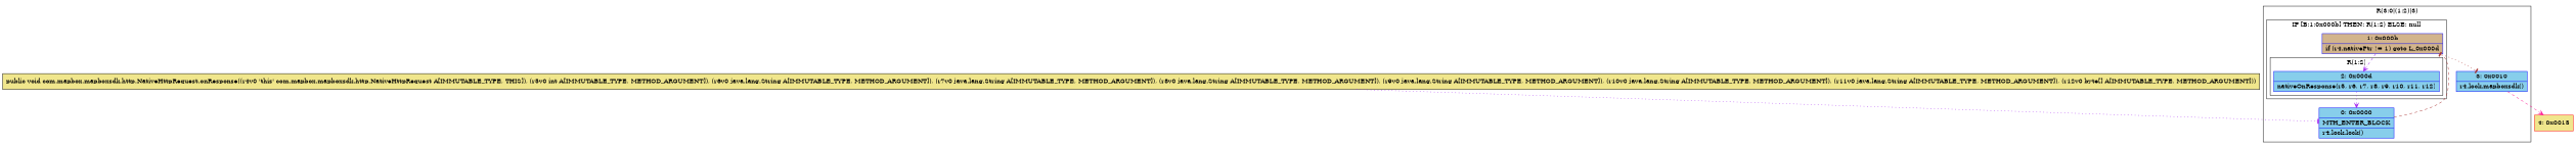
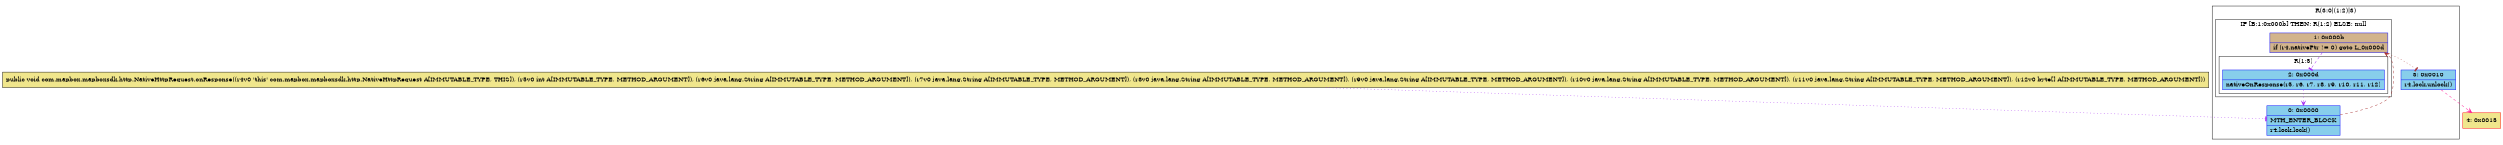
  digraph {
    node [color=blue fillcolor=skyblue shape=record style=filled]
    edge [arrowhead=vee color=purple style=dotted]
    n1 [label="{2\:\ 0x000d|nativeOnResponse(r5, r6, r7, r8, r9, r10, r11, r12)\l}"]
-   n2 [fillcolor=tan label="{1\:\ 0x000b|if (r4.nativePtr != 1) goto L_0x000d\l}"]
+   n2 [fillcolor=tan label="{1\:\ 0x000b|if (r4.nativePtr != 0) goto L_0x000d\l}"]
    n3 [label="{0\:\ 0x0000|MTH_ENTER_BLOCK\l|r4.lock.lock()\l}"]
-   n4 [label="{3\:\ 0x0010|r4.lock.mapboxsdk()\l}"]
+   n4 [label="{3\:\ 0x0010|r4.lock.unlock()\l}"]
    n5 [color=red fillcolor=khaki label="{4\:\ 0x0015}"]
    n6 [fillcolor=khaki label="{public void com.mapbox.mapboxsdk.http.NativeHttpRequest.onResponse((r4v0 'this' com.mapbox.mapboxsdk.http.NativeHttpRequest A[IMMUTABLE_TYPE, THIS]), (r5v0 int A[IMMUTABLE_TYPE, METHOD_ARGUMENT]), (r6v0 java.lang.String A[IMMUTABLE_TYPE, METHOD_ARGUMENT]), (r7v0 java.lang.String A[IMMUTABLE_TYPE, METHOD_ARGUMENT]), (r8v0 java.lang.String A[IMMUTABLE_TYPE, METHOD_ARGUMENT]), (r9v0 java.lang.String A[IMMUTABLE_TYPE, METHOD_ARGUMENT]), (r10v0 java.lang.String A[IMMUTABLE_TYPE, METHOD_ARGUMENT]), (r11v0 java.lang.String A[IMMUTABLE_TYPE, METHOD_ARGUMENT]), (r12v0 byte[] A[IMMUTABLE_TYPE, METHOD_ARGUMENT])) }" color=""]
    subgraph cluster_1 {
      label="R(3:0|(1:2)|3)"
      n3
      n4
      subgraph cluster_2 {
        label="IF [B:1:0x000b] THEN: R(1:2) ELSE: null"
        n2
        subgraph cluster_3 {
-         label="R(1:2)"
+         label="R(1:5)"
          n1
        }
      }
    }
    n1 -> n3
-   n2 -> n1 [style=dashed]
+   n2 -> n1 [arrowhead=tee style=dashed]
    n2 -> n4 [arrowhead=tee color=brown]
-   n3 -> n2 [arrowhead=tee color=brown style=dashed]
+   n3 -> n2 [color=brown style=dashed]
    n4 -> n5 [color=deeppink style=dashed]
    n6 -> n3 [arrowhead=tee]
  }
